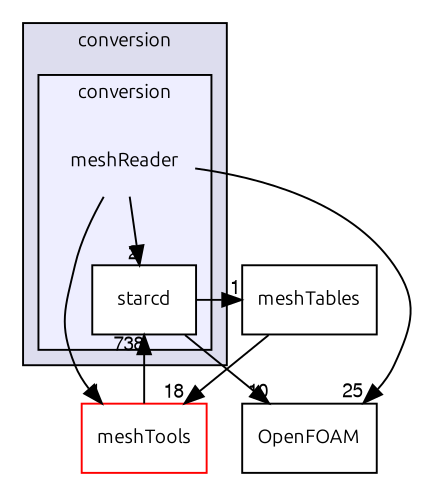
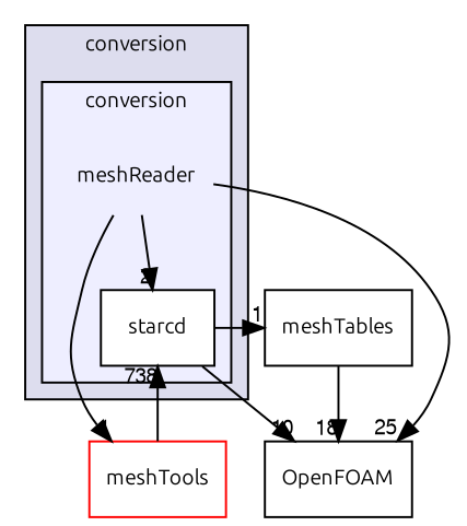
  digraph {
    compound=true
    fontname=Ubuntu
    node [fontname=Ubuntu fontsize=10 shape=box]
    edge [fontname=Ubuntu headlabel=1 labeldistance=1.5 labelfontname=FreeSans labelfontsize=10]
    n1 [label=meshReader shape=plaintext]
    n2 [color=black fillcolor=white label=starcd style=filled]
    n3 [color=red label=meshTools]
    n4 [color=black label=OpenFOAM]
    n5 [label=meshTables]
    subgraph cluster_1 {
      bgcolor="#ddddee"
      fontsize=10
      label=conversion
      pencolor=black
      subgraph cluster_2 {
        bgcolor="#eeeeff"
        fontsize=10
        label=conversion
        pencolor=black
        n1
        n2
      }
    }
    n1 -> n2 [headlabel=2]
    n1 -> n3
    n1 -> n4 [headlabel=25]
    n2 -> n4 [headlabel=10]
    n2 -> n5
    n3 -> n2 [headlabel=738]
-   n5 -> n3 [headlabel=18]
+   n5 -> n4 [headlabel=18]
  }
